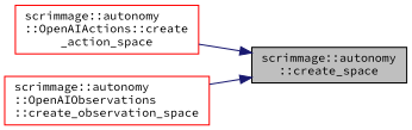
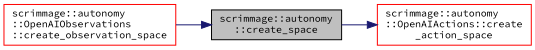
  digraph {
    rankdir=RL
    fontname="Source Code Pro"
    node [color=red fillcolor=white fontname="Source Code Pro" fontsize=10 shape=record style=filled]
    edge [color=midnightblue dir=back fontname="Source Code Pro" fontsize=10 labelfontname=Helvetica labelfontsize=10 style=solid]
    n1 [color=black fillcolor=grey75 fontcolor=black height=0.2 label="scrimmage::autonomy\l::create_space" width=0.4]
    n2 [height=0.2 label="scrimmage::autonomy\l::OpenAIActions::create\l_action_space" width=0.4]
    n3 [height=0.2 label="scrimmage::autonomy\l::OpenAIObservations\l::create_observation_space" width=0.4]
-   n1 -> n2
+   n2 -> n1
    n1 -> n3
  }
